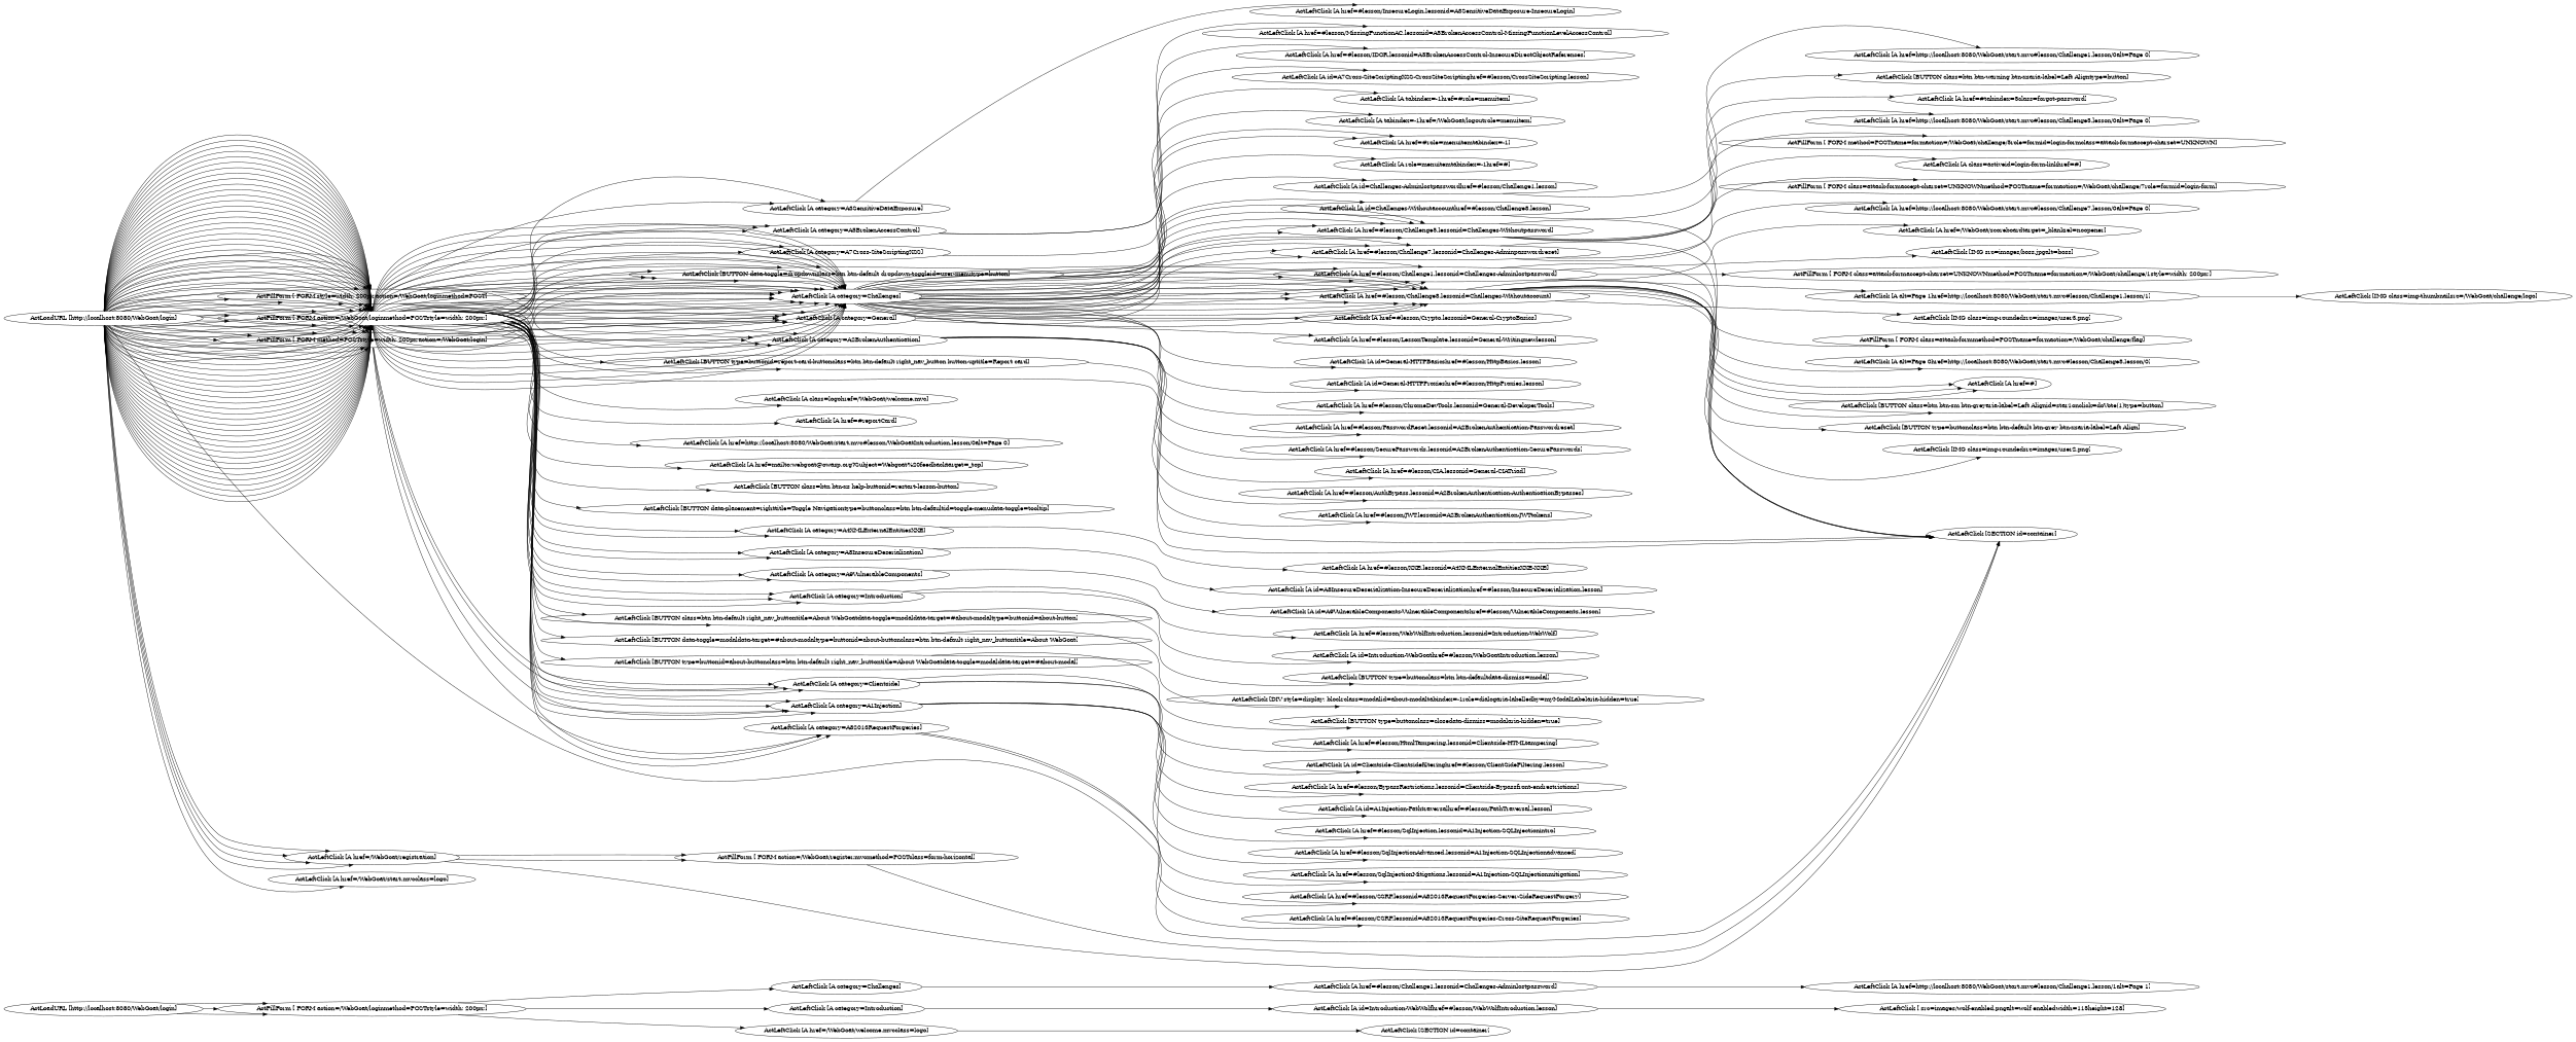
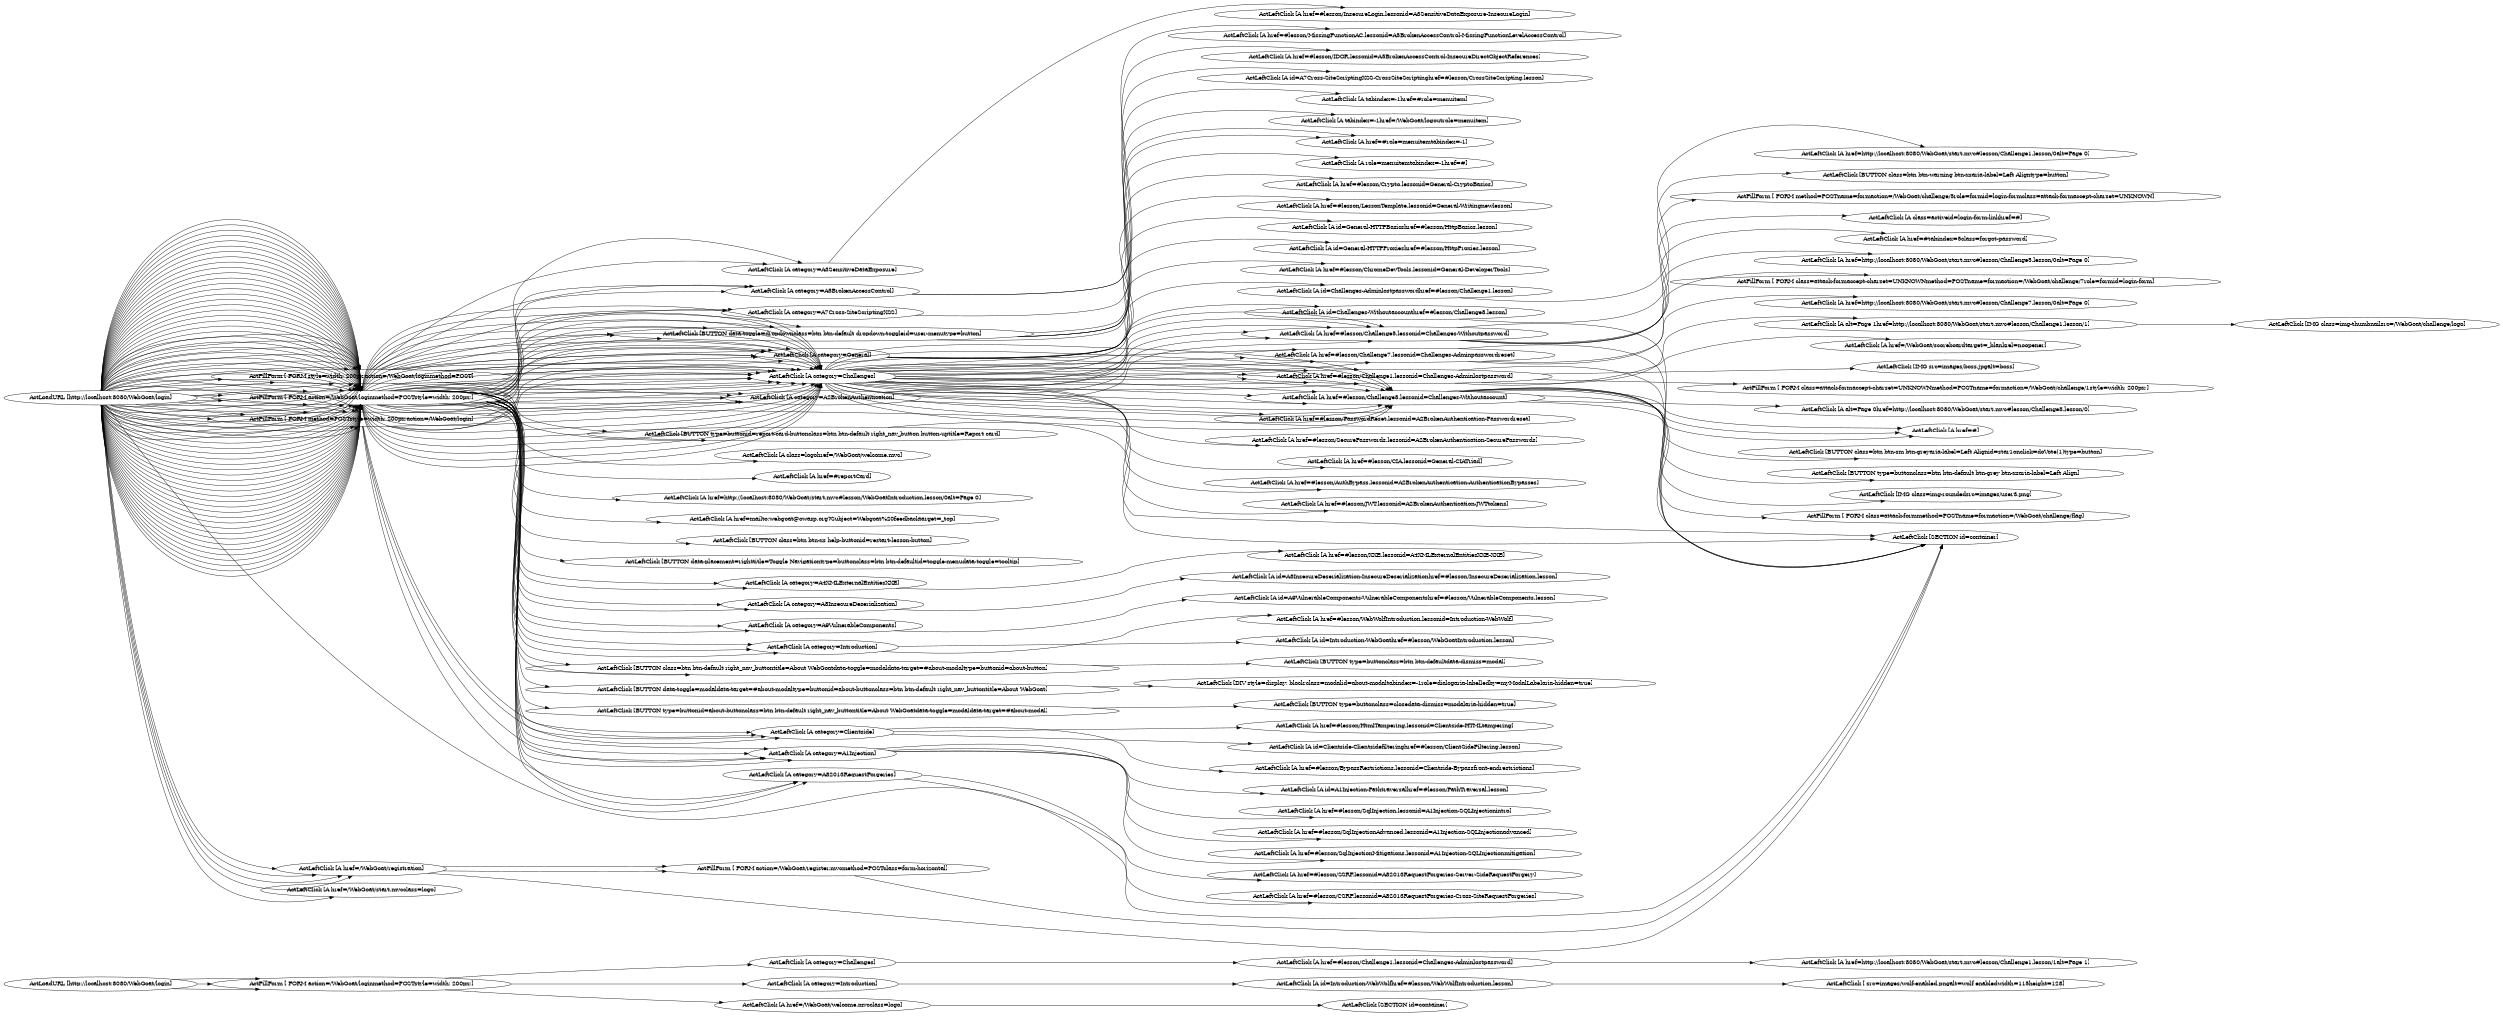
  digraph {
    rankdir=LR
    n1 [label="ActFillForm [ FORM action=/WebGoat/loginmethod=POSTstyle=width: 200px;]"]
    n2 [label="ActLeftClick [A category=Challenges]"]
    n3 [label="ActLeftClick [A category=Introduction]"]
    n4 [label="ActLeftClick [A href=/WebGoat/welcome.mvcclass=logo]"]
    n5 [label="ActLeftClick [ src=images/wolf-enabled.pngalt=wolf enabledwidth=115height=128]"]
    n6 [label="ActLeftClick [A href=#lesson/Challenge1.lessonid=Challenges-Adminlostpassword]"]
    n7 [label="ActLeftClick [A id=Introduction-WebWolfhref=#lesson/WebWolfIntroduction.lesson]"]
    n8 [label="ActLeftClick [A href=http://localhost:8080/WebGoat/start.mvc#lesson/Challenge1.lesson/1alt=Page 1]"]
    n9 [label="ActLeftClick [SECTION id=container]"]
    n10 [label="ActLoadURL [http://localhost:8080/WebGoat/login]"]
    n11 [label="ActFillForm [ FORM action=/WebGoat/loginmethod=POSTstyle=width: 200px;]"]
    n12 [label="ActLeftClick [A category=A1Injection]"]
    n13 [label="ActLeftClick [A category=A2BrokenAuthentication]"]
    n14 [label="ActLeftClick [A category=A3SensitiveDataExposure]"]
    n15 [label="ActLeftClick [A category=A4XMLExternalEntitiesXXE]"]
    n16 [label="ActLeftClick [A category=A5BrokenAccessControl]"]
    n17 [label="ActLeftClick [A category=A7Cross-SiteScriptingXSS]"]
    n18 [label="ActLeftClick [A category=A82013RequestForgeries]"]
    n19 [label="ActLeftClick [A category=A8InsecureDeserialization]"]
    n20 [label="ActLeftClick [A category=A9VulnerableComponents]"]
    n21 [label="ActLeftClick [A category=Challenges]"]
    n22 [label="ActLeftClick [A category=Clientside]"]
    n23 [label="ActLeftClick [A category=General]"]
    n24 [label="ActLeftClick [A category=Introduction]"]
    n25 [label="ActLeftClick [A class=logohref=/WebGoat/welcome.mvc]"]
    n26 [label="ActLeftClick [A href=#reportCard]"]
    n27 [label="ActLeftClick [A href=http://localhost:8080/WebGoat/start.mvc#lesson/WebGoatIntroduction.lesson/0alt=Page 0]"]
    n28 [label="ActLeftClick [A href=mailto:webgoat@owasp.org?Subject=Webgoat%20feedbacktarget=_top]"]
    n29 [label="ActLeftClick [BUTTON class=btn btn-default right_nav_buttontitle=About WebGoatdata-toggle=modaldata-target=#about-modaltype=buttonid=about-button]"]
    n30 [label="ActLeftClick [BUTTON class=btn btn-xs help-buttonid=restart-lesson-button]"]
    n31 [label="ActLeftClick [BUTTON data-placement=righttitle=Toggle Navigationtype=buttonclass=btn btn-defaultid=toggle-menudata-toggle=tooltip]"]
    n32 [label="ActLeftClick [BUTTON data-toggle=dropdownclass=btn btn-default dropdown-toggleid=user-menutype=button]"]
    n33 [label="ActLeftClick [BUTTON data-toggle=modaldata-target=#about-modaltype=buttonid=about-buttonclass=btn btn-default right_nav_buttontitle=About WebGoat]"]
    n34 [label="ActLeftClick [BUTTON type=buttonid=about-buttonclass=btn btn-default right_nav_buttontitle=About WebGoatdata-toggle=modaldata-target=#about-modal]"]
    n35 [label="ActLeftClick [BUTTON type=buttonid=report-card-buttonclass=btn btn-default right_nav_button button-uptitle=Report card]"]
    n36 [label="ActLeftClick [SECTION id=container]"]
    n37 [label="ActFillForm [ FORM action=/WebGoat/register.mvcmethod=POSTclass=form-horizontal]"]
    n38 [label="ActFillForm [ FORM class=attack-formaccept-charset=UNKNOWNmethod=POSTname=formaction=/WebGoat/challenge/1style=width: 200px;]"]
    n39 [label="ActFillForm [ FORM class=attack-formaccept-charset=UNKNOWNmethod=POSTname=formaction=/WebGoat/challenge/7role=formid=login-form]"]
    n40 [label="ActFillForm [ FORM class=attack-formmethod=POSTname=formaction=/WebGoat/challenge/flag]"]
    n41 [label="ActFillForm [ FORM method=POSTname=formaction=/WebGoat/challenge/5role=formid=login-formclass=attack-formaccept-charset=UNKNOWN]"]
    n42 [label="ActFillForm [ FORM method=POSTstyle=width: 200px;action=/WebGoat/login]"]
    n43 [label="ActFillForm [ FORM style=width: 200px;action=/WebGoat/loginmethod=POST]"]
    n44 [label="ActLeftClick [A alt=Page 0href=http://localhost:8080/WebGoat/start.mvc#lesson/Challenge8.lesson/0]"]
    n45 [label="ActLeftClick [A alt=Page 1href=http://localhost:8080/WebGoat/start.mvc#lesson/Challenge1.lesson/1]"]
    n46 [label="ActLeftClick [IMG class=img-thumbnailsrc=/WebGoat/challenge/logo]"]
    n47 [label="ActLeftClick [A href=#lesson/SqlInjection.lessonid=A1Injection-SQLInjectionintro]"]
    n48 [label="ActLeftClick [A href=#lesson/SqlInjectionAdvanced.lessonid=A1Injection-SQLInjectionadvanced]"]
    n49 [label="ActLeftClick [A href=#lesson/SqlInjectionMitigations.lessonid=A1Injection-SQLInjectionmitigation]"]
    n50 [label="ActLeftClick [A id=A1Injection-Pathtraversalhref=#lesson/PathTraversal.lesson]"]
    n51 [label="ActLeftClick [A href=#lesson/AuthBypass.lessonid=A2BrokenAuthentication-AuthenticationBypasses]"]
    n52 [label="ActLeftClick [A href=#lesson/JWT.lessonid=A2BrokenAuthentication-JWTtokens]"]
    n53 [label="ActLeftClick [A href=#lesson/PasswordReset.lessonid=A2BrokenAuthentication-Passwordreset]"]
    n54 [label="ActLeftClick [A href=#lesson/SecurePasswords.lessonid=A2BrokenAuthentication-SecurePasswords]"]
    n55 [label="ActLeftClick [A href=#lesson/InsecureLogin.lessonid=A3SensitiveDataExposure-InsecureLogin]"]
    n56 [label="ActLeftClick [A href=#lesson/XXE.lessonid=A4XMLExternalEntitiesXXE-XXE]"]
    n57 [label="ActLeftClick [A href=#lesson/IDOR.lessonid=A5BrokenAccessControl-InsecureDirectObjectReferences]"]
    n58 [label="ActLeftClick [A href=#lesson/MissingFunctionAC.lessonid=A5BrokenAccessControl-MissingFunctionLevelAccessControl]"]
    n59 [label="ActLeftClick [A id=A7Cross-SiteScriptingXSS-CrossSiteScriptinghref=#lesson/CrossSiteScripting.lesson]"]
    n60 [label="ActLeftClick [A href=#lesson/CSRF.lessonid=A82013RequestForgeries-Cross-SiteRequestForgeries]"]
    n61 [label="ActLeftClick [A href=#lesson/SSRF.lessonid=A82013RequestForgeries-Server-SideRequestForgery]"]
    n62 [label="ActLeftClick [A id=A8InsecureDeserialization-InsecureDeserializationhref=#lesson/InsecureDeserialization.lesson]"]
    n63 [label="ActLeftClick [A id=A9VulnerableComponents-VulnerableComponentshref=#lesson/VulnerableComponents.lesson]"]
    n64 [label="ActLeftClick [A href=#lesson/Challenge1.lessonid=Challenges-Adminlostpassword]"]
    n65 [label="ActLeftClick [A href=#lesson/Challenge5.lessonid=Challenges-Withoutpassword]"]
    n66 [label="ActLeftClick [A href=#lesson/Challenge7.lessonid=Challenges-Adminpasswordreset]"]
    n67 [label="ActLeftClick [A href=#lesson/Challenge8.lessonid=Challenges-Withoutaccount]"]
    n68 [label="ActLeftClick [A id=Challenges-Adminlostpasswordhref=#lesson/Challenge1.lesson]"]
    n69 [label="ActLeftClick [A id=Challenges-Withoutaccounthref=#lesson/Challenge8.lesson]"]
    n70 [label="ActLeftClick [A href=#lesson/BypassRestrictions.lessonid=Clientside-Bypassfront-endrestrictions]"]
    n71 [label="ActLeftClick [A href=#lesson/HtmlTampering.lessonid=Clientside-HTMLtampering]"]
    n72 [label="ActLeftClick [A id=Clientside-Clientsidefilteringhref=#lesson/ClientSideFiltering.lesson]"]
    n73 [label="ActLeftClick [A href=#lesson/CIA.lessonid=General-CIATriad]"]
    n74 [label="ActLeftClick [A href=#lesson/ChromeDevTools.lessonid=General-DeveloperTools]"]
    n75 [label="ActLeftClick [A href=#lesson/Crypto.lessonid=General-CryptoBasics]"]
    n76 [label="ActLeftClick [A href=#lesson/LessonTemplate.lessonid=General-Writingnewlesson]"]
    n77 [label="ActLeftClick [A id=General-HTTPBasicshref=#lesson/HttpBasics.lesson]"]
    n78 [label="ActLeftClick [A id=General-HTTPProxieshref=#lesson/HttpProxies.lesson]"]
    n79 [label="ActLeftClick [A href=#lesson/WebWolfIntroduction.lessonid=Introduction-WebWolf]"]
    n80 [label="ActLeftClick [A id=Introduction-WebGoathref=#lesson/WebGoatIntroduction.lesson]"]
    n81 [label="ActLeftClick [A class=activeid=login-form-linkhref=#]"]
    n82 [label="ActLeftClick [A href=#]"]
    n83 [label="ActLeftClick [A href=/WebGoat/scoreboardtarget=_blankrel=noopener]"]
    n84 [label="ActLeftClick [IMG src=images/boss.jpgalt=boss]"]
    n85 [label="ActLeftClick [A href=#tabindex=5class=forgot-password]"]
    n86 [label="ActLeftClick [A href=http://localhost:8080/WebGoat/start.mvc#lesson/Challenge5.lesson/0alt=Page 0]"]
    n87 [label="ActLeftClick [A href=http://localhost:8080/WebGoat/start.mvc#lesson/Challenge7.lesson/0alt=Page 0]"]
    n88 [label="ActLeftClick [BUTTON class=btn btn-sm btn-greyaria-label=Left Alignid=star1onclick=doVote(1)type=button]"]
    n89 [label="ActLeftClick [BUTTON type=buttonclass=btn btn-default btn-grey btn-xsaria-label=Left Align]"]
-   n90 [label="ActLeftClick [IMG class=img-roundedsrc=images/user2.png]"]
    n91 [label="ActLeftClick [IMG class=img-roundedsrc=images/user3.png]"]
    n92 [label="ActLeftClick [A href=#role=menuitemtabindex=-1]"]
    n93 [label="ActLeftClick [A href=/WebGoat/registration]"]
    n94 [label="ActLeftClick [A href=/WebGoat/start.mvcclass=logo]"]
    n95 [label="ActLeftClick [A href=http://localhost:8080/WebGoat/start.mvc#lesson/Challenge1.lesson/0alt=Page 0]"]
    n96 [label="ActLeftClick [BUTTON class=btn btn-warning btn-xsaria-label=Left Aligntype=button]"]
    n97 [label="ActLeftClick [A role=menuitemtabindex=-1href=#]"]
    n98 [label="ActLeftClick [A tabindex=-1href=#role=menuitem]"]
    n99 [label="ActLeftClick [A tabindex=-1href=/WebGoat/logoutrole=menuitem]"]
    n100 [label="ActLeftClick [BUTTON type=buttonclass=btn btn-defaultdata-dismiss=modal]"]
    n101 [label="ActLeftClick [DIV style=display: block;class=modalid=about-modaltabindex=-1role=dialogaria-labelledby=myModalLabelaria-hidden=true]"]
    n102 [label="ActLeftClick [BUTTON type=buttonclass=closedata-dismiss=modalaria-hidden=true]"]
    n103 [label="ActLoadURL [http://localhost:8080/WebGoat/login]"]
    subgraph sub_1 {
      label=Failed
      n1
      n2
      n3
      n4
      n5
      n6
      n7
      n8
      n9
      n10
    }
    subgraph sub_2 {
      label="In Process"
      n11
      n12
      n13
      n14
      n15
      n16
      n17
      n18
      n19
      n20
      n21
      n22
      n23
      n24
      n25
      n26
      n27
      n28
      n29
      n30
      n31
      n32
      n33
      n34
      n35
      n36
      n37
      n38
      n39
      n40
      n41
      n42
      n43
      n44
      n45
      n46
      n47
      n48
      n49
      n50
      n51
      n52
      n53
      n54
      n55
      n56
      n57
      n58
      n59
      n60
      n61
      n62
      n63
      n64
      n65
      n66
      n67
      n68
      n69
      n70
      n71
      n72
      n73
      n74
      n75
      n76
      n77
      n78
      n79
      n80
      n81
      n82
      n83
      n84
      n85
      n86
      n87
      n88
      n89
-     n90
      n91
      n92
      n93
      n94
      n95
      n96
      n97
      n98
      n99
      n100
      n101
      n102
      n103
    }
    subgraph sub_3 {
      label=Unvisited
    }
    subgraph sub_4 {
      label=Visited
    }
    n1 -> n2
    n1 -> n3
    n1 -> n4
    n2 -> n6
    n3 -> n7
    n4 -> n9
    n6 -> n8
    n7 -> n5
    n10 -> n1
    n10 -> n1
    n10 -> n1
    n11 -> n12
    n11 -> n12
    n11 -> n12
    n11 -> n12
    n11 -> n13
    n11 -> n13
    n11 -> n13
    n11 -> n14
    n11 -> n15
    n11 -> n15
    n11 -> n16
    n11 -> n16
    n11 -> n17
    n11 -> n18
    n11 -> n18
    n11 -> n19
    n11 -> n19
    n11 -> n20
    n11 -> n20
    n11 -> n21
    n11 -> n21
    n11 -> n21
    n11 -> n21
    n11 -> n21
    n11 -> n21
    n11 -> n21
    n11 -> n21
    n11 -> n21
    n11 -> n21
    n11 -> n21
    n11 -> n21
    n11 -> n21
    n11 -> n21
    n11 -> n21
    n11 -> n21
    n11 -> n21
    n11 -> n21
    n11 -> n21
    n11 -> n21
    n11 -> n21
    n11 -> n21
    n11 -> n21
    n11 -> n22
    n11 -> n22
    n11 -> n23
    n11 -> n23
    n11 -> n23
    n11 -> n24
    n11 -> n24
    n11 -> n24
    n11 -> n25
    n11 -> n26
    n11 -> n27
    n11 -> n28
    n11 -> n29
    n11 -> n29
    n11 -> n30
    n11 -> n31
    n11 -> n32
    n11 -> n32
    n11 -> n32
    n11 -> n32
    n11 -> n33
    n11 -> n34
    n11 -> n35
    n11 -> n35
    n11 -> n36
    n12 -> n47
    n12 -> n48
    n12 -> n49
    n12 -> n50
    n13 -> n51
    n13 -> n52
    n13 -> n53
    n13 -> n54
    n13 -> n73
    n14 -> n55
    n15 -> n56
    n16 -> n57
    n16 -> n58
    n17 -> n59
    n18 -> n60
    n18 -> n61
    n19 -> n62
    n20 -> n63
    n21 -> n64
    n21 -> n64
    n21 -> n64
    n21 -> n64
    n21 -> n64
    n21 -> n64
    n21 -> n65
    n21 -> n65
    n21 -> n65
    n21 -> n65
    n21 -> n65
    n21 -> n65
    n21 -> n66
    n21 -> n66
    n21 -> n66
    n21 -> n66
    n21 -> n67
    n21 -> n67
    n21 -> n67
    n21 -> n67
    n21 -> n67
    n21 -> n67
    n21 -> n67
    n21 -> n67
    n21 -> n67
    n21 -> n67
    n21 -> n67
    n21 -> n67
    n21 -> n68
    n21 -> n69
    n22 -> n70
    n22 -> n71
    n22 -> n72
    n23 -> n74
    n23 -> n75
    n23 -> n76
    n23 -> n77
    n23 -> n78
    n24 -> n79
    n24 -> n80
    n29 -> n100
    n32 -> n92
    n32 -> n92
    n32 -> n97
    n32 -> n98
    n32 -> n99
    n33 -> n101
    n34 -> n102
    n35 -> n36
    n37 -> n36
    n42 -> n12
    n42 -> n13
    n42 -> n18
    n42 -> n21
    n42 -> n21
    n42 -> n22
    n42 -> n22
    n42 -> n23
    n43 -> n13
    n43 -> n14
    n43 -> n16
    n43 -> n17
    n43 -> n21
    n43 -> n21
    n43 -> n21
    n43 -> n21
    n43 -> n21
    n43 -> n21
    n43 -> n23
    n43 -> n23
    n43 -> n23
    n43 -> n32
    n43 -> n32
    n45 -> n46
    n64 -> n36
    n64 -> n38
    n64 -> n45
    n64 -> n83
    n64 -> n84
    n65 -> n36
    n65 -> n41
    n65 -> n81
    n65 -> n85
    n65 -> n86
    n66 -> n36
    n66 -> n39
    n66 -> n87
    n67 -> n36
    n67 -> n40
    n67 -> n44
    n67 -> n82
    n67 -> n82
    n67 -> n82
    n67 -> n88
    n67 -> n89
-   n67 -> n90
    n67 -> n91
    n68 -> n95
    n69 -> n96
    n93 -> n36
    n93 -> n37
    n93 -> n37
    n103 -> n11
    n103 -> n11
    n103 -> n11
    n103 -> n11
    n103 -> n11
    n103 -> n11
    n103 -> n11
    n103 -> n11
    n103 -> n11
    n103 -> n11
    n103 -> n11
    n103 -> n11
    n103 -> n11
    n103 -> n11
    n103 -> n11
    n103 -> n11
    n103 -> n11
    n103 -> n11
    n103 -> n11
    n103 -> n11
    n103 -> n11
    n103 -> n11
    n103 -> n11
    n103 -> n11
    n103 -> n11
    n103 -> n11
    n103 -> n11
    n103 -> n11
    n103 -> n11
    n103 -> n11
    n103 -> n11
    n103 -> n11
    n103 -> n11
    n103 -> n11
    n103 -> n11
    n103 -> n11
    n103 -> n11
    n103 -> n11
    n103 -> n11
    n103 -> n11
    n103 -> n11
    n103 -> n11
    n103 -> n11
    n103 -> n11
    n103 -> n11
    n103 -> n11
    n103 -> n11
    n103 -> n11
    n103 -> n11
    n103 -> n11
    n103 -> n11
    n103 -> n11
    n103 -> n11
    n103 -> n11
    n103 -> n11
    n103 -> n11
    n103 -> n11
    n103 -> n11
    n103 -> n11
    n103 -> n11
    n103 -> n11
    n103 -> n11
    n103 -> n11
    n103 -> n11
    n103 -> n11
    n103 -> n11
    n103 -> n11
    n103 -> n11
    n103 -> n36
    n103 -> n42
    n103 -> n42
    n103 -> n42
    n103 -> n42
    n103 -> n42
    n103 -> n42
    n103 -> n42
    n103 -> n42
    n103 -> n43
    n103 -> n43
    n103 -> n43
    n103 -> n43
    n103 -> n43
    n103 -> n43
    n103 -> n43
    n103 -> n43
    n103 -> n43
    n103 -> n43
    n103 -> n43
    n103 -> n43
    n103 -> n43
    n103 -> n43
    n103 -> n43
    n103 -> n93
    n103 -> n93
    n103 -> n93
    n103 -> n93
    n103 -> n94
  }
